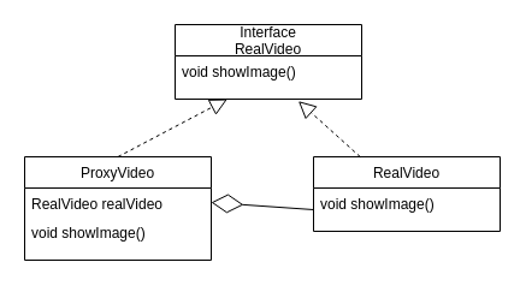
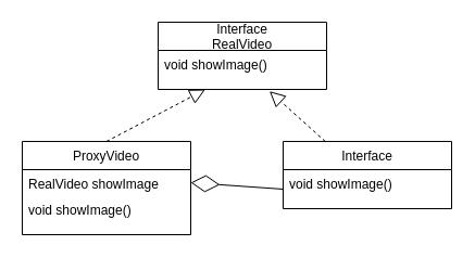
  <mxCell id="0" />
  <mxCell id="1" parent="0" />
  <mxCell id="2" value="Interface&#10;RealVideo" style="swimlane;fontStyle=0;childLayout=stackLayout;horizontal=1;startSize=26;fillColor=none;horizontalStack=0;resizeParent=1;resizeParentMax=0;resizeLast=0;collapsible=1;marginBottom=0;" vertex="1" parent="1"><mxGeometry x="145" y="20" width="155" height="62" as="geometry"><mxRectangle x="285" y="100" width="80" height="30" as="alternateBounds" /></mxGeometry></mxCell>
  <mxCell id="3" value="void showImage()" style="text;strokeColor=none;fillColor=none;align=left;verticalAlign=top;spacingLeft=4;spacingRight=4;overflow=hidden;rotatable=0;points=[[0,0.5],[1,0.5]];portConstraint=eastwest;" vertex="1" parent="2"><mxGeometry y="26" width="155" height="36" as="geometry" /></mxCell>
  <mxCell id="4" value="ProxyVideo" style="swimlane;fontStyle=0;childLayout=stackLayout;horizontal=1;startSize=26;fillColor=none;horizontalStack=0;resizeParent=1;resizeParentMax=0;resizeLast=0;collapsible=1;marginBottom=0;" vertex="1" parent="1"><mxGeometry x="20" y="130" width="155" height="86" as="geometry"><mxRectangle x="285" y="100" width="80" height="30" as="alternateBounds" /></mxGeometry></mxCell>
- <mxCell id="5" value="RealVideo realVideo" style="text;strokeColor=none;fillColor=none;align=left;verticalAlign=top;spacingLeft=4;spacingRight=4;overflow=hidden;rotatable=0;points=[[0,0.5],[1,0.5]];portConstraint=eastwest;" vertex="1" parent="4"><mxGeometry y="26" width="155" height="24" as="geometry" /></mxCell>
+ <mxCell id="5" value="RealVideo showImage" style="text;strokeColor=none;fillColor=none;align=left;verticalAlign=top;spacingLeft=4;spacingRight=4;overflow=hidden;rotatable=0;points=[[0,0.5],[1,0.5]];portConstraint=eastwest;" vertex="1" parent="4"><mxGeometry y="26" width="155" height="24" as="geometry" /></mxCell>
  <mxCell id="6" value="void showImage()" style="text;strokeColor=none;fillColor=none;align=left;verticalAlign=top;spacingLeft=4;spacingRight=4;overflow=hidden;rotatable=0;points=[[0,0.5],[1,0.5]];portConstraint=eastwest;" vertex="1" parent="4"><mxGeometry y="50" width="155" height="36" as="geometry" /></mxCell>
- <mxCell id="7" value="RealVideo" style="swimlane;fontStyle=0;childLayout=stackLayout;horizontal=1;startSize=26;fillColor=none;horizontalStack=0;resizeParent=1;resizeParentMax=0;resizeLast=0;collapsible=1;marginBottom=0;" vertex="1" parent="1"><mxGeometry x="260" y="130" width="155" height="62" as="geometry"><mxRectangle x="285" y="100" width="80" height="30" as="alternateBounds" /></mxGeometry></mxCell>
+ <mxCell id="7" value="Interface" style="swimlane;fontStyle=0;childLayout=stackLayout;horizontal=1;startSize=26;fillColor=none;horizontalStack=0;resizeParent=1;resizeParentMax=0;resizeLast=0;collapsible=1;marginBottom=0;" vertex="1" parent="1"><mxGeometry x="260" y="130" width="155" height="62" as="geometry"><mxRectangle x="285" y="100" width="80" height="30" as="alternateBounds" /></mxGeometry></mxCell>
  <mxCell id="8" value="void showImage()" style="text;strokeColor=none;fillColor=none;align=left;verticalAlign=top;spacingLeft=4;spacingRight=4;overflow=hidden;rotatable=0;points=[[0,0.5],[1,0.5]];portConstraint=eastwest;" vertex="1" parent="7"><mxGeometry y="26" width="155" height="36" as="geometry" /></mxCell>
  <mxCell id="9" value="" style="endArrow=block;dashed=1;endFill=0;endSize=12;html=1;exitX=0.5;exitY=0;exitDx=0;exitDy=0;" edge="1" parent="1" source="4" target="3"><mxGeometry width="160" relative="1" as="geometry"><mxPoint x="170" y="280" as="sourcePoint" /><mxPoint x="330" y="280" as="targetPoint" /></mxGeometry></mxCell>
  <mxCell id="10" value="" style="endArrow=block;dashed=1;endFill=0;endSize=12;html=1;exitX=0.25;exitY=0;exitDx=0;exitDy=0;entryX=0.661;entryY=1.046;entryDx=0;entryDy=0;entryPerimeter=0;" edge="1" parent="1" source="7" target="3"><mxGeometry width="160" relative="1" as="geometry"><mxPoint x="107.5" y="140" as="sourcePoint" /><mxPoint x="198.409" y="92" as="targetPoint" /></mxGeometry></mxCell>
  <mxCell id="11" value="" style="endArrow=diamondThin;endFill=0;endSize=24;html=1;exitX=0;exitY=0.5;exitDx=0;exitDy=0;entryX=1;entryY=0.5;entryDx=0;entryDy=0;" edge="1" parent="1" source="8" target="5"><mxGeometry width="160" relative="1" as="geometry"><mxPoint x="190" y="260" as="sourcePoint" /><mxPoint x="350" y="260" as="targetPoint" /></mxGeometry></mxCell>
